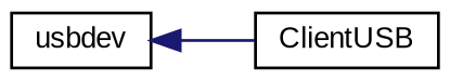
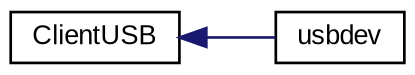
  digraph {
    rankdir=LR
    fontname="Liberation Sans"
    node [color=black fillcolor=white fontname="Liberation Sans" fontsize=10 shape=record style=filled]
    n1 [height=0.2 label=ClientUSB width=0.4]
    n2 [height=0.2 label=usbdev width=0.4]
-   n2 -> n1 [color=midnightblue dir=back fontname="Liberation Sans" fontsize=10 labelfontname=Helvetica labelfontsize=10 style=solid]
+   n1 -> n2 [color=midnightblue dir=back fontname="Liberation Sans" fontsize=10 labelfontname=Helvetica labelfontsize=10 style=solid]
  }
